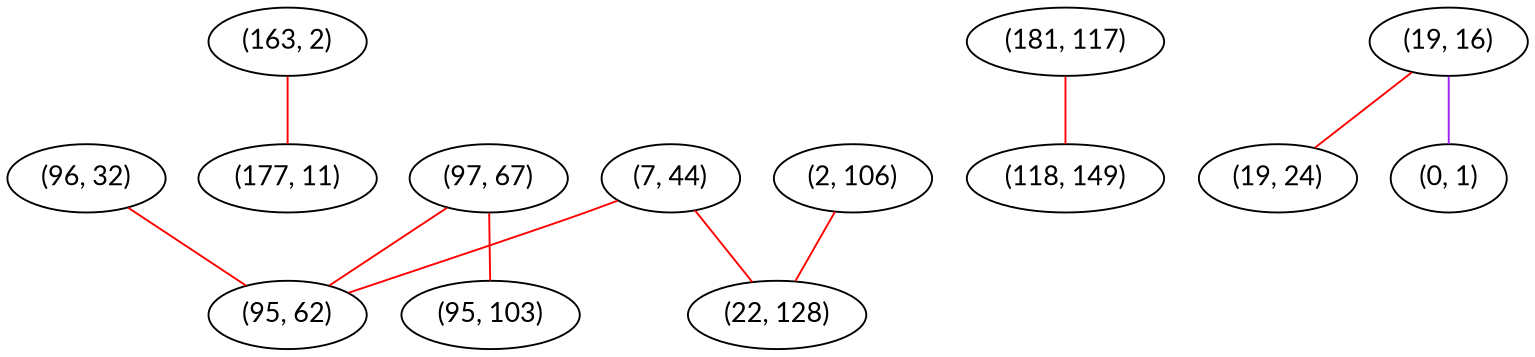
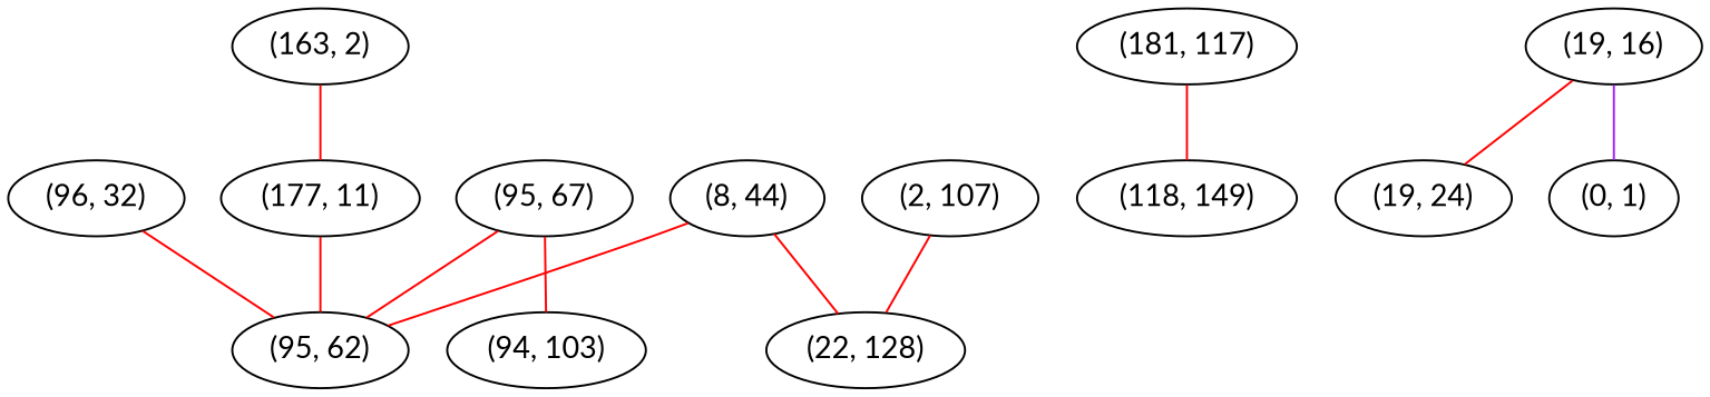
  graph {
    fontname=Lato
    node [fontname=Lato]
    edge [color=red fontname=Lato weight=1]
    "(163, 2)"
    "(177, 11)"
    "(95, 62)"
    "(96, 32)"
    n5 [label="(118, 149)"]
    "(181, 117)"
-   "(95, 67)" [label="(97, 67)"]
-   "(94, 103)" [label="(95, 103)"]
-   "(8, 44)" [label="(7, 44)"]
+   "(95, 67)"
+   "(94, 103)"
+   "(8, 44)"
    "(22, 128)"
    "(19, 16)"
    "(19, 24)"
    n13 [label="(0, 1)"]
-   "(2, 106)"
+   "(2, 106)" [label="(2, 107)"]
    "(163, 2)" -- "(177, 11)"
+   "(177, 11)" -- "(95, 62)"
    "(96, 32)" -- "(95, 62)"
    "(181, 117)" -- n5
    "(95, 67)" -- "(95, 62)"
    "(95, 67)" -- "(94, 103)"
    "(8, 44)" -- "(95, 62)"
    "(8, 44)" -- "(22, 128)"
    "(19, 16)" -- "(19, 24)"
    "(19, 16)" -- n13 [color=purple weight=4]
    "(2, 106)" -- "(22, 128)"
  }
